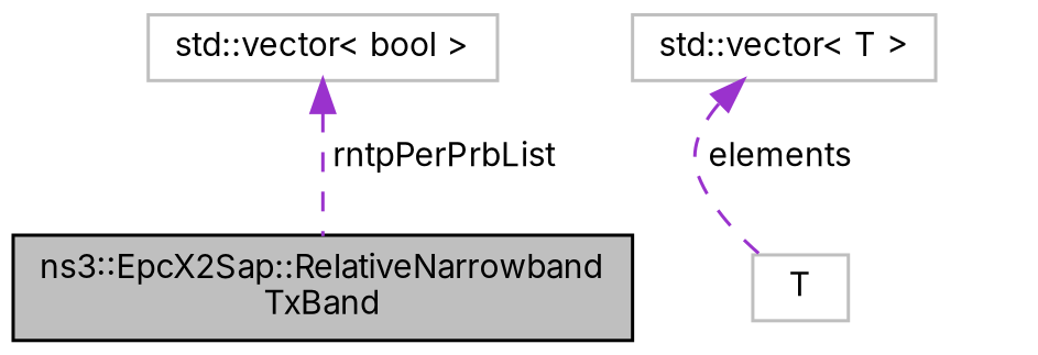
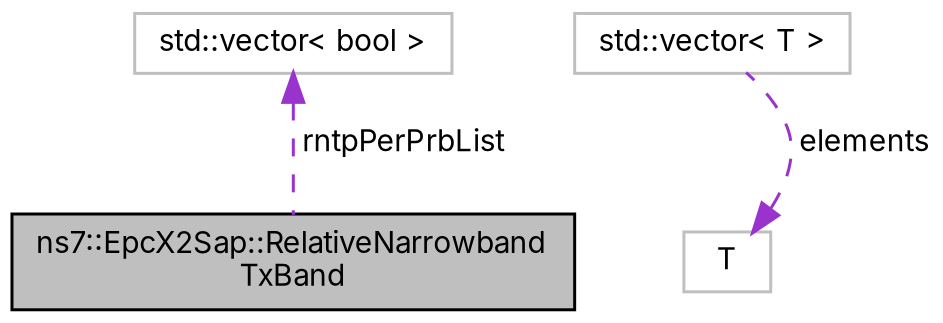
  digraph {
    fontname=Inter
    node [color=grey75 fillcolor=white fontname=Inter fontsize=10 shape=record style=filled]
    edge [color=darkorchid3 dir=back fontname=Inter fontsize=10 labelfontname=Helvetica labelfontsize=10 style=dashed]
-   n1 [color=black fillcolor=grey75 fontcolor=black height=0.2 label="ns3::EpcX2Sap::RelativeNarrowband\lTxBand" width=0.4]
+   n1 [color=black fillcolor=grey75 fontcolor=black height=0.2 label="ns7::EpcX2Sap::RelativeNarrowband\lTxBand" width=0.4]
    n2 [height=0.2 label="std::vector\< bool \>" width=0.4]
    n3 [height=0.2 label="std::vector\< T \>" width=0.4]
    n4 [height=0.2 label=T width=0.4]
    n2 -> n1 [label=" rntpPerPrbList"]
-   n3 -> n4 [label=" elements"]
+   n4 -> n3 [label=" elements"]
  }
